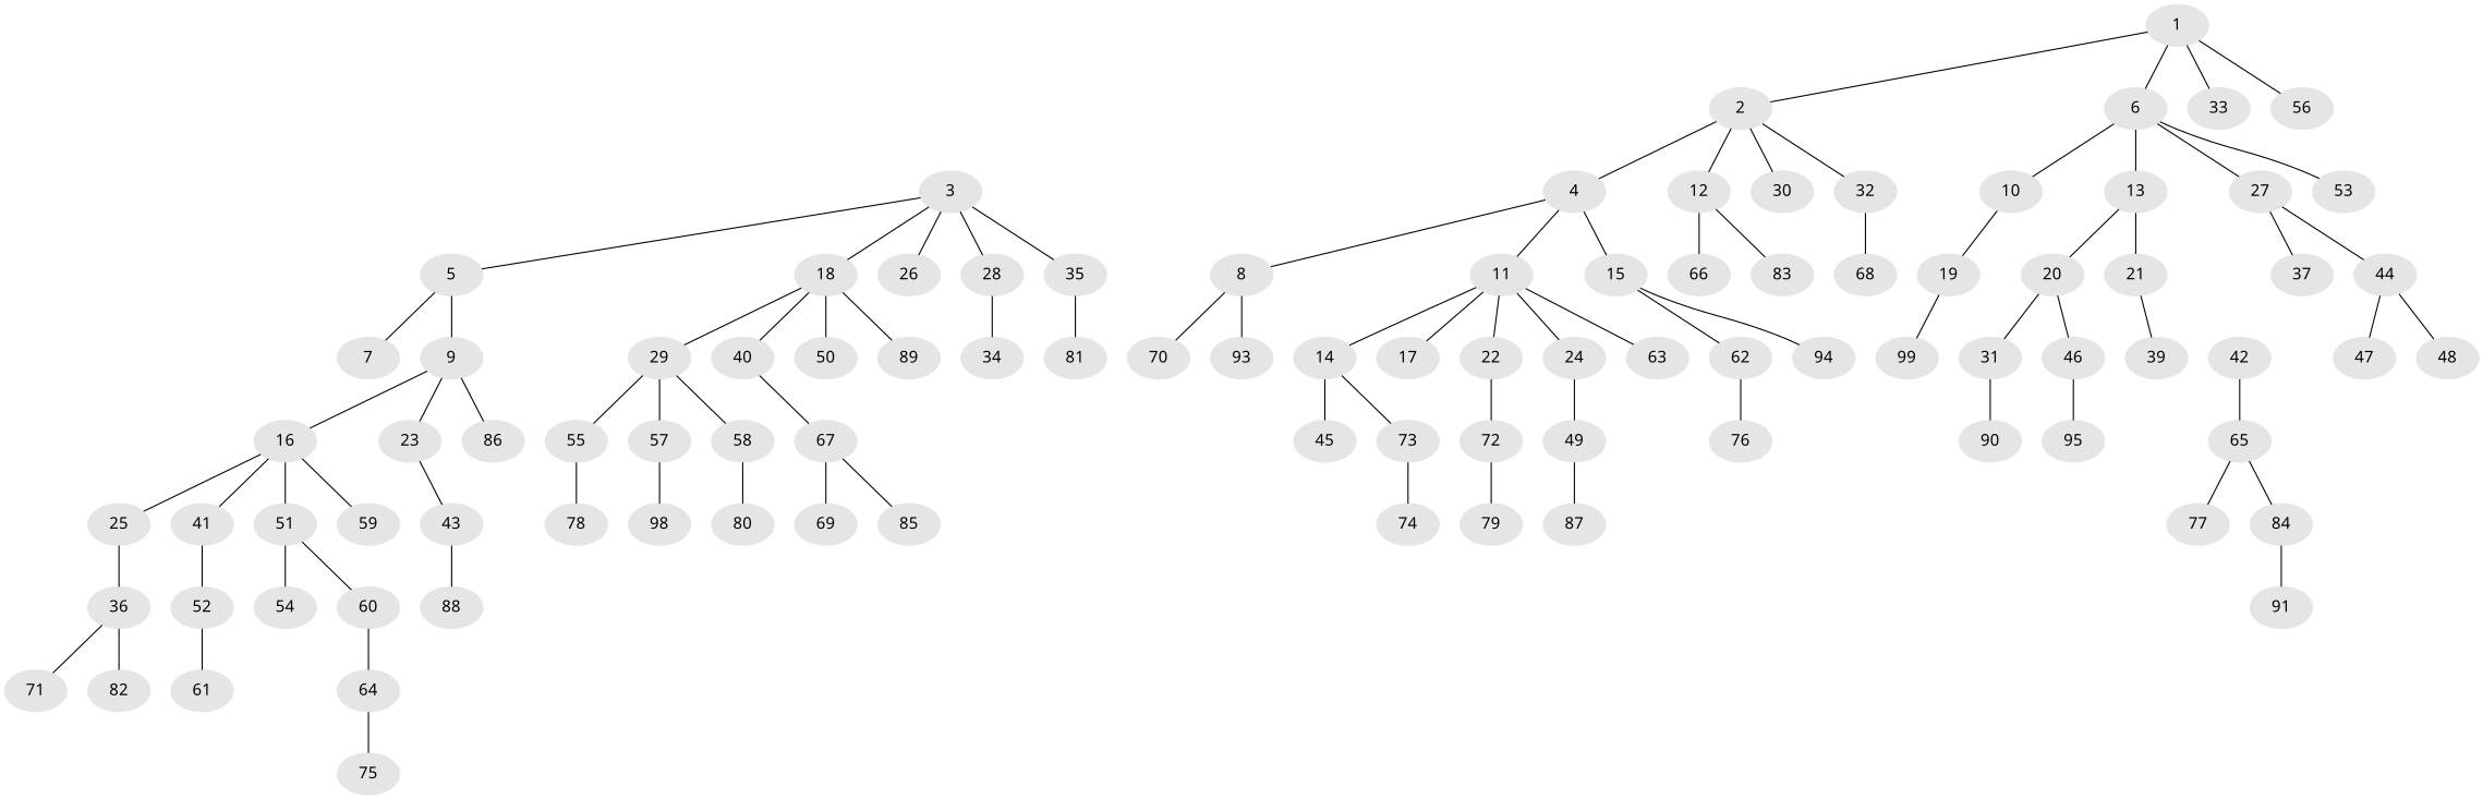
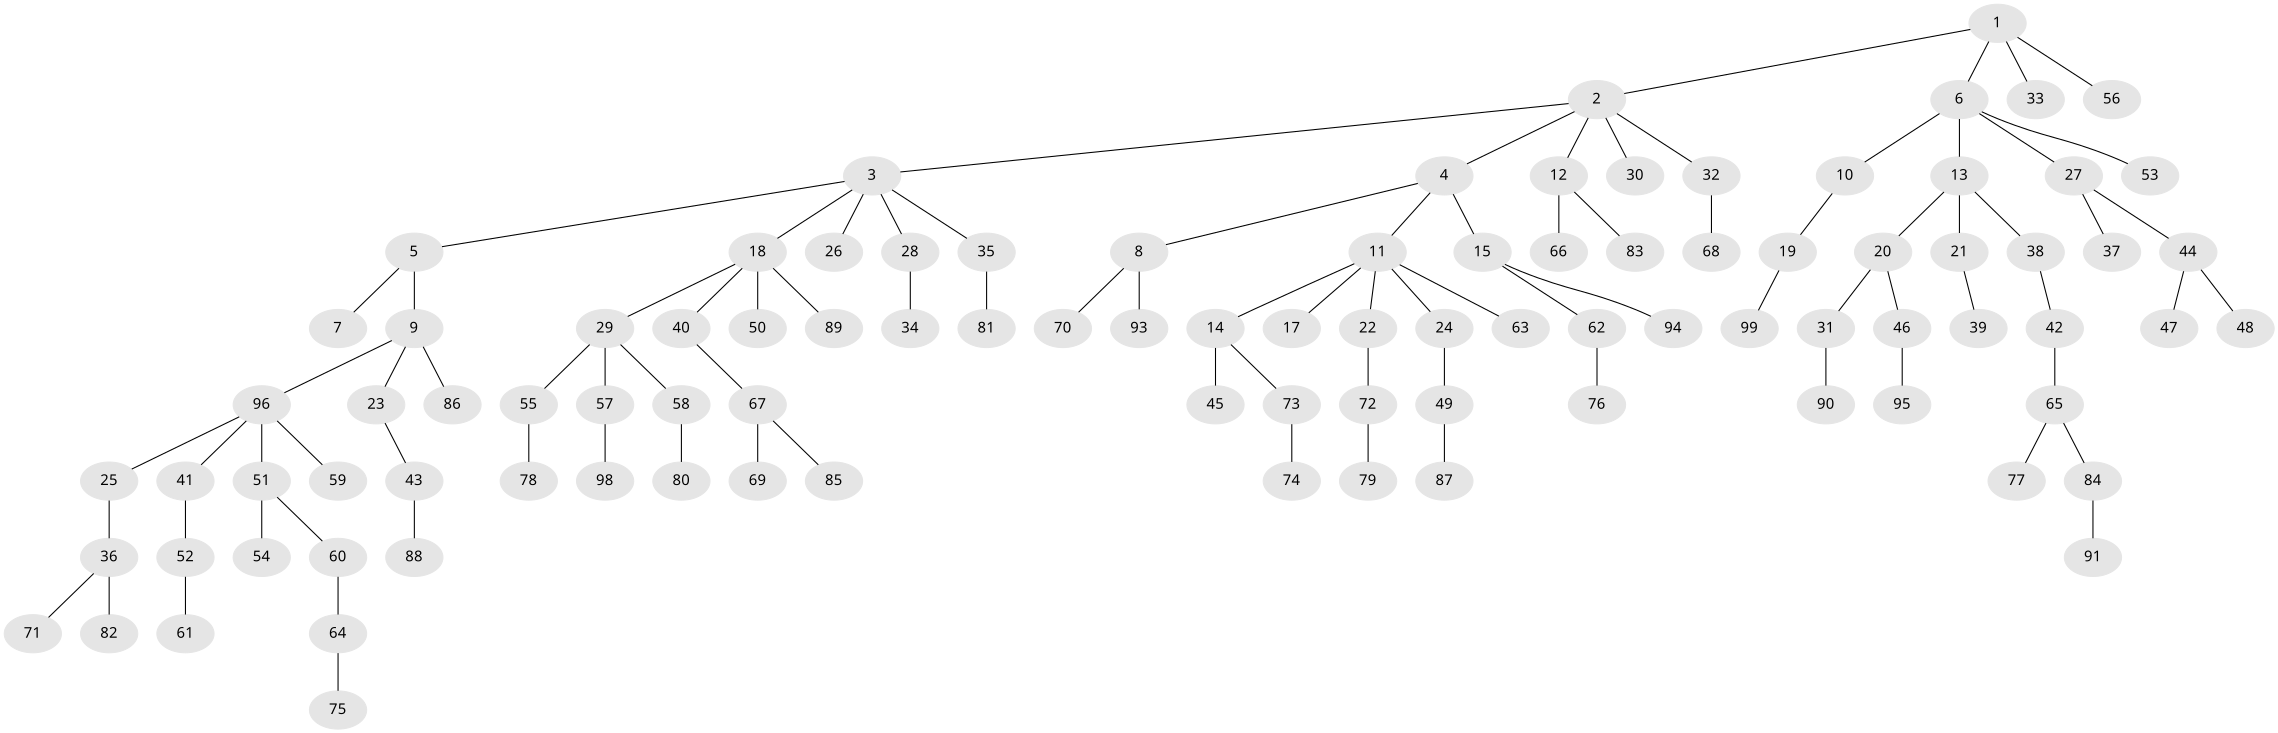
  graph {
    fontname="Noto Sans"
    node [color=gray90 fontname="Noto Sans" style=filled]
    edge [fontname="Noto Sans"]
    1
    2
    6
    33
    56
    3
    4
    12
    30
    32
    10
    13
    27
    53
    5
    18
    26
    28
    35
    8
    11
    15
    66
    83
    68
    7
    9
    29
    40
    50
    89
    34
    81
    70
    93
    14
    17
    22
    24
    63
    62
    94
-   16
+   16 [label=96]
    23
    86
    19
    20
    21
+   38
    37
    44
    25
    41
    51
    59
    43
    n57 [label=99]
    45
    73
    72
    49
    31
    46
    39
    42
    74
    76
    36
    52
    54
    60
    55
    57
    58
    67
    90
    95
    79
    88
    87
    71
    82
    47
    48
    78
    n86 [label=98]
    80
    65
    69
    85
    61
    77
    84
    64
    75
    91
    1 -- 2
    1 -- 6
    1 -- 33
    1 -- 56
+   2 -- 3
    2 -- 4
    2 -- 12
    2 -- 30
    2 -- 32
    6 -- 10
    6 -- 13
    6 -- 27
    6 -- 53
    3 -- 5
    3 -- 18
    3 -- 26
    3 -- 28
    3 -- 35
    4 -- 8
    4 -- 11
    4 -- 15
    12 -- 66
    12 -- 83
    32 -- 68
    10 -- 19
    13 -- 20
    13 -- 21
+   13 -- 38
    27 -- 37
    27 -- 44
    5 -- 7
    5 -- 9
    18 -- 29
    18 -- 40
    18 -- 50
    18 -- 89
    28 -- 34
    35 -- 81
    8 -- 70
    8 -- 93
    11 -- 14
    11 -- 17
    11 -- 22
    11 -- 24
    11 -- 63
    15 -- 62
    15 -- 94
    9 -- 16
    9 -- 23
    9 -- 86
    29 -- 55
    29 -- 57
    29 -- 58
    40 -- 67
    14 -- 45
    14 -- 73
    22 -- 72
    24 -- 49
    62 -- 76
    16 -- 25
    16 -- 41
    16 -- 51
    16 -- 59
    23 -- 43
    19 -- n57
    20 -- 31
    20 -- 46
    21 -- 39
+   38 -- 42
    44 -- 47
    44 -- 48
    25 -- 36
    41 -- 52
    51 -- 54
    51 -- 60
    43 -- 88
    73 -- 74
    72 -- 79
    49 -- 87
    31 -- 90
    46 -- 95
    42 -- 65
    36 -- 71
    36 -- 82
    52 -- 61
    60 -- 64
    55 -- 78
    57 -- n86
    58 -- 80
    67 -- 69
    67 -- 85
    65 -- 77
    65 -- 84
    84 -- 91
    64 -- 75
  }
